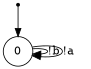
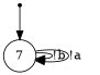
  digraph {
    ENTRY [shape=point]
-   0 [shape=circle]
+   0 [shape=circle label=7]
    ENTRY -> 0
    0 -> 0 [label="!b"]
    0 -> 0 [label="!a"]
  }
